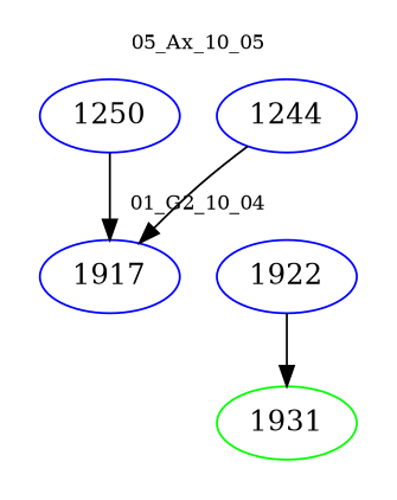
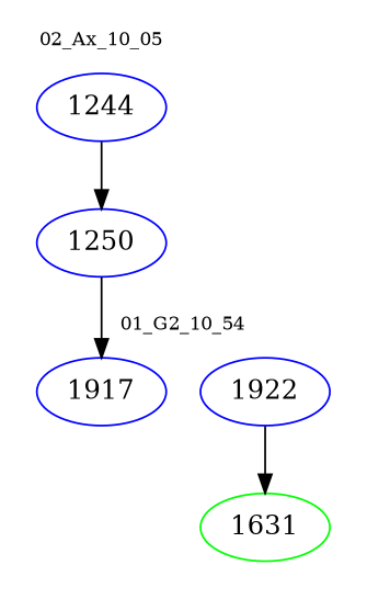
  digraph {
    node [color=blue]
    edge [color=black]
    n1 [label=1244]
    n2 [label=1250]
    n3 [label=1922]
    n4 [label=1917]
-   n5 [color=green label=1931]
+   n5 [color=green label=1631]
    subgraph cluster_1 {
      color=white
      fontsize=10
-     label="05_Ax_10_05"
+     label="02_Ax_10_05"
      n1
      n2
    }
    subgraph cluster_2 {
      color=white
      fontsize=10
-     label="01_G2_10_04"
+     label="01_G2_10_54"
      n3
      n4
      n5
    }
-   n1 -> n4
+   n1 -> n2
    n2 -> n4
    n3 -> n5
  }
